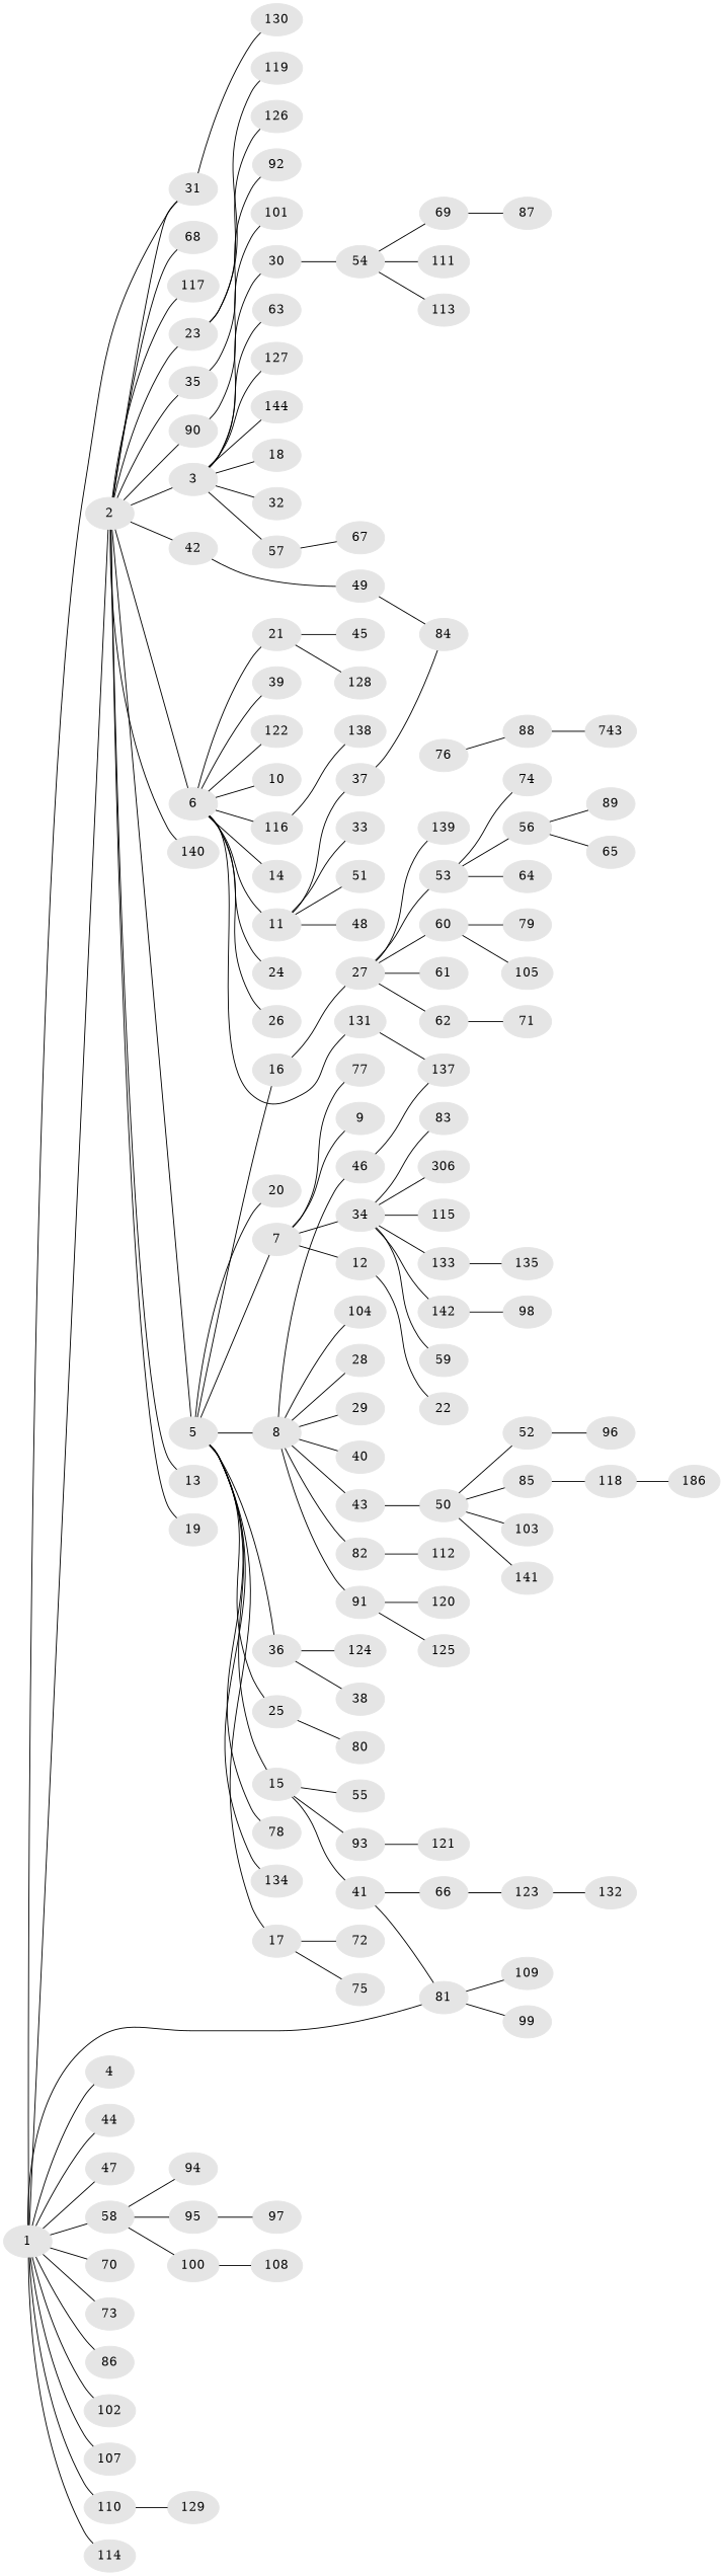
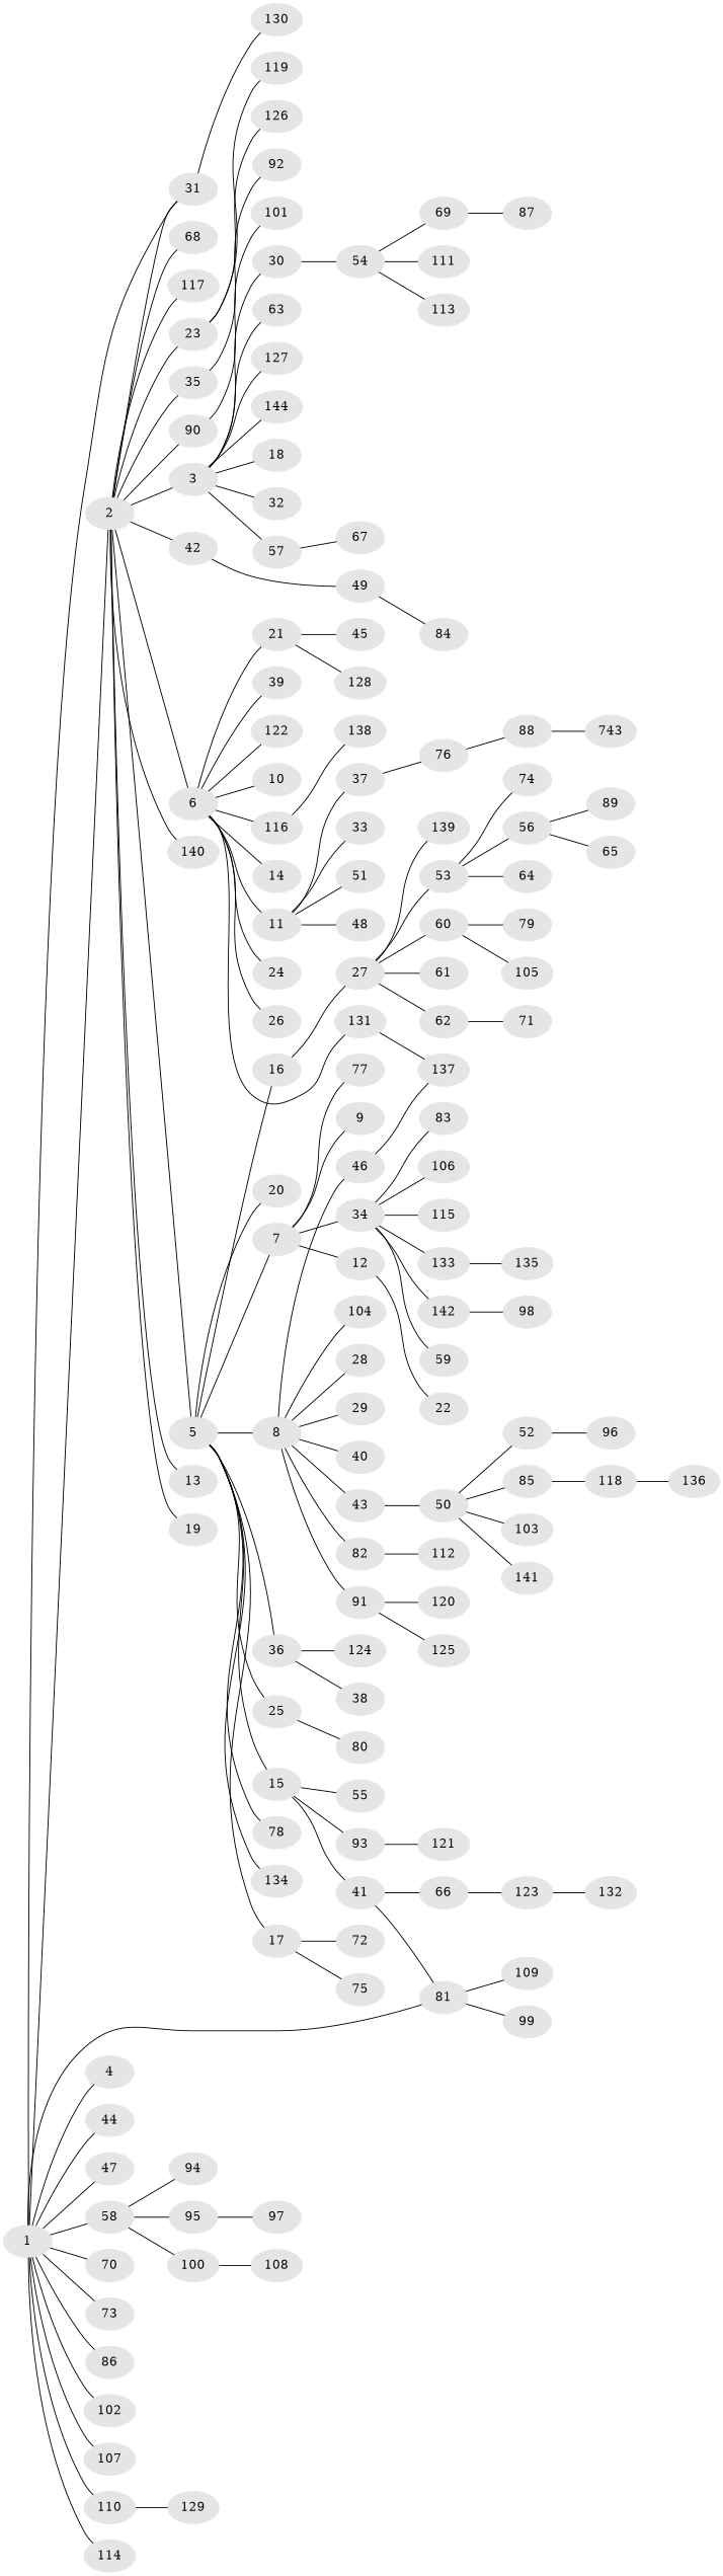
  graph {
    rankdir=LR
    node [color=gray90 style=filled]
    1
    2
    4
    31
    44
    47
    58
    70
    73
    81
    86
    102
    107
    110
    114
    3
    5
    6
    13
    19
    23
    35
    42
    68
    90
    117
    140
    130
    94
    95
    100
    99
    109
    129
    18
    30
    32
    57
    63
    127
    144
    7
    8
    15
    16
    17
    20
    25
    36
    78
    134
    10
    11
    14
    21
    24
    26
    39
    116
    122
    131
    119
    126
    92
    49
    101
    54
    67
    9
    12
    34
    77
    28
    29
    40
    43
    46
    82
    91
    104
    41
    55
    93
    27
    72
    75
    80
    38
    124
    33
    37
    48
    51
    45
    128
    138
    137
    22
    59
    83
-   106 [label=306]
+   106
    115
    133
    142
    50
    112
    120
    125
    76
    66
    121
    53
    60
    61
    62
    139
    56
    64
    74
    79
    105
    71
    69
    111
    113
    135
    98
    88
    123
    84
    52
    85
    103
    141
    96
    118
    65
    89
    87
    97
    108
    132
    n143 [label=743]
-   136 [label=186]
+   136
    1 -- 2
    1 -- 4
    1 -- 31
    1 -- 44
    1 -- 47
    1 -- 58
    1 -- 70
    1 -- 73
    1 -- 81
    1 -- 86
    1 -- 102
    1 -- 107
    1 -- 110
    1 -- 114
    2 -- 31
    2 -- 3
    2 -- 5
    2 -- 6
    2 -- 13
    2 -- 19
    2 -- 23
    2 -- 35
    2 -- 42
    2 -- 68
    2 -- 90
    2 -- 117
    2 -- 140
    31 -- 130
    58 -- 94
    58 -- 95
    58 -- 100
    81 -- 99
    81 -- 109
    110 -- 129
    3 -- 18
    3 -- 30
    3 -- 32
    3 -- 57
    3 -- 63
    3 -- 127
    3 -- 144
    5 -- 7
    5 -- 8
    5 -- 15
    5 -- 16
    5 -- 17
    5 -- 20
    5 -- 25
    5 -- 36
    5 -- 78
    5 -- 134
    6 -- 10
    6 -- 11
    6 -- 14
    6 -- 21
    6 -- 24
    6 -- 26
    6 -- 39
    6 -- 116
    6 -- 122
    6 -- 131
    23 -- 119
    23 -- 126
    35 -- 92
    42 -- 49
    90 -- 101
    95 -- 97
    100 -- 108
    30 -- 54
    57 -- 67
    7 -- 9
    7 -- 12
    7 -- 34
    7 -- 77
    8 -- 28
    8 -- 29
    8 -- 40
    8 -- 43
    8 -- 46
    8 -- 82
    8 -- 91
    8 -- 104
    15 -- 41
    15 -- 55
    15 -- 93
    16 -- 27
    17 -- 72
    17 -- 75
    25 -- 80
    36 -- 38
    36 -- 124
    11 -- 33
    11 -- 37
    11 -- 48
    11 -- 51
    21 -- 45
    21 -- 128
    116 -- 138
    131 -- 137
    49 -- 84
    54 -- 69
    54 -- 111
    54 -- 113
    12 -- 22
    34 -- 59
    34 -- 83
    34 -- 106
    34 -- 115
    34 -- 133
    34 -- 142
    43 -- 50
    46 -- 137
    82 -- 112
    91 -- 120
    91 -- 125
    41 -- 81
    41 -- 66
    93 -- 121
    27 -- 53
    27 -- 60
    27 -- 61
    27 -- 62
    27 -- 139
-   37 -- 84
+   37 -- 76
    133 -- 135
    142 -- 98
    50 -- 52
    50 -- 85
    50 -- 103
    50 -- 141
    76 -- 88
    66 -- 123
    53 -- 56
    53 -- 64
    53 -- 74
    60 -- 79
    60 -- 105
    62 -- 71
    56 -- 65
    56 -- 89
    69 -- 87
    88 -- n143
    123 -- 132
    52 -- 96
    85 -- 118
    118 -- 136
  }
